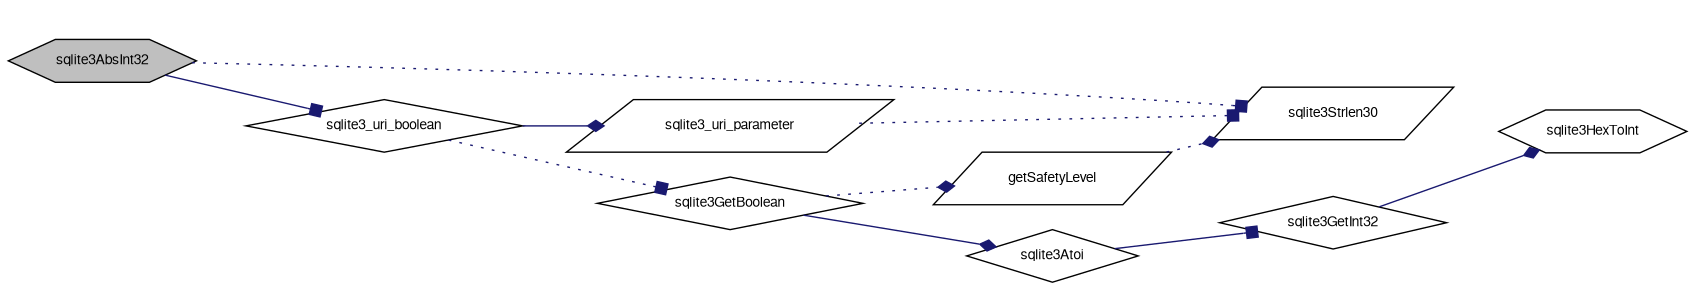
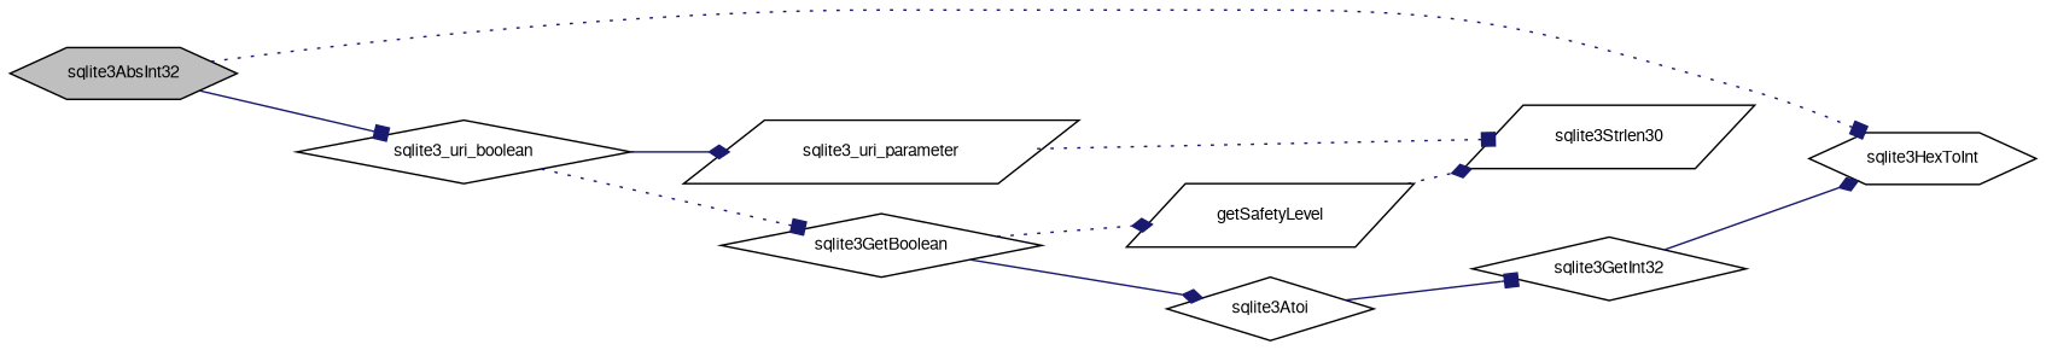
  digraph {
    rankdir=LR
    node [color=black fillcolor=white fontname=FreeSans fontsize=10 shape=diamond style=filled]
    edge [arrowhead=box color=midnightblue fontname=FreeSans fontsize=10 labelfontname=FreeSans labelfontsize=10 style=solid]
    n1 [fillcolor=grey75 fontcolor=black height=0.2 label=sqlite3AbsInt32 shape=hexagon width=0.4]
    n2 [height=0.2 label=sqlite3_uri_boolean width=0.4]
    n3 [height=0.2 label=sqlite3Strlen30 shape=parallelogram width=0.4]
    n4 [height=0.2 label=sqlite3_uri_parameter shape=parallelogram width=0.4]
    n5 [height=0.2 label=sqlite3GetBoolean width=0.4]
    n6 [height=0.2 label=getSafetyLevel shape=parallelogram width=0.4]
    n7 [height=0.2 label=sqlite3Atoi width=0.4]
    n8 [height=0.2 label=sqlite3GetInt32 width=0.4]
    n9 [height=0.2 label=sqlite3HexToInt shape=hexagon width=0.4]
    n1 -> n2
-   n1 -> n3 [style=dotted]
+   n1 -> n9 [style=dotted]
    n2 -> n4 [arrowhead=diamond]
    n2 -> n5 [style=dotted]
    n4 -> n3 [style=dotted]
    n5 -> n6 [arrowhead=diamond style=dotted]
    n5 -> n7 [arrowhead=diamond]
    n6 -> n3 [arrowhead=diamond style=dotted]
    n7 -> n8
    n8 -> n9 [arrowhead=diamond]
  }
